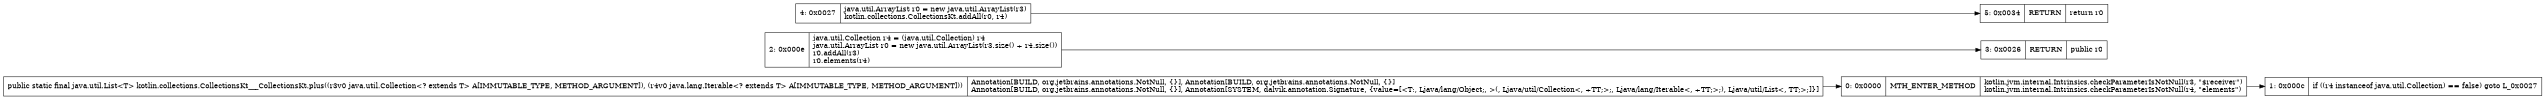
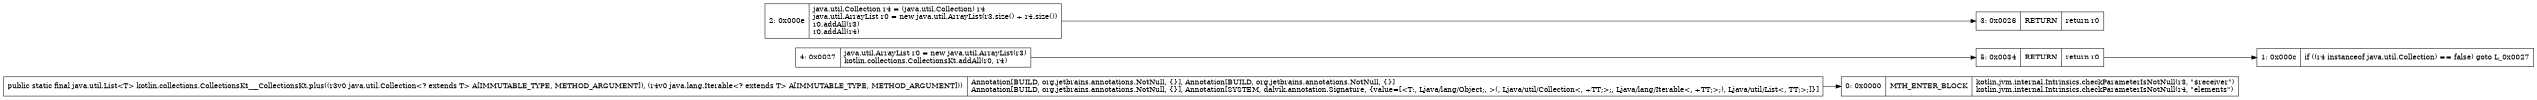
  digraph {
    rankdir=LR
    node [shape=record]
-   n1 [label="{0\:\ 0x0000|MTH_ENTER_METHOD\l|kotlin.jvm.internal.Intrinsics.checkParameterIsNotNull(r3, \"$receiver\")\lkotlin.jvm.internal.Intrinsics.checkParameterIsNotNull(r4, \"elements\")\l}"]
+   n1 [label="{0\:\ 0x0000|MTH_ENTER_BLOCK\l|kotlin.jvm.internal.Intrinsics.checkParameterIsNotNull(r3, \"$receiver\")\lkotlin.jvm.internal.Intrinsics.checkParameterIsNotNull(r4, \"elements\")\l}"]
    n2 [label="{1\:\ 0x000c|if ((r4 instanceof java.util.Collection) == false) goto L_0x0027\l}"]
-   n3 [label="{2\:\ 0x000e|java.util.Collection r4 = (java.util.Collection) r4\ljava.util.ArrayList r0 = new java.util.ArrayList(r3.size() + r4.size())\lr0.addAll(r3)\lr0.elements(r4)\l}"]
-   n4 [label="{3\:\ 0x0026|RETURN\l|public r0\l}"]
+   n3 [label="{2\:\ 0x000e|java.util.Collection r4 = (java.util.Collection) r4\ljava.util.ArrayList r0 = new java.util.ArrayList(r3.size() + r4.size())\lr0.addAll(r3)\lr0.addAll(r4)\l}"]
+   n4 [label="{3\:\ 0x0026|RETURN\l|return r0\l}"]
    n5 [label="{4\:\ 0x0027|java.util.ArrayList r0 = new java.util.ArrayList(r3)\lkotlin.collections.CollectionsKt.addAll(r0, r4)\l}"]
    n6 [label="{5\:\ 0x0034|RETURN\l|return r0\l}"]
    n7 [label="{public static final java.util.List\<T\> kotlin.collections.CollectionsKt___CollectionsKt.plus((r3v0 java.util.Collection\<? extends T\> A[IMMUTABLE_TYPE, METHOD_ARGUMENT]), (r4v0 java.lang.Iterable\<? extends T\> A[IMMUTABLE_TYPE, METHOD_ARGUMENT]))  | Annotation[BUILD, org.jetbrains.annotations.NotNull, \{\}], Annotation[BUILD, org.jetbrains.annotations.NotNull, \{\}]\lAnnotation[BUILD, org.jetbrains.annotations.NotNull, \{\}], Annotation[SYSTEM, dalvik.annotation.Signature, \{value=[\<T:, Ljava\/lang\/Object;, \>(, Ljava\/util\/Collection\<, +TT;\>;, Ljava\/lang\/Iterable\<, +TT;\>;), Ljava\/util\/List\<, TT;\>;]\}]\l}"]
-   n1 -> n2
+   n6 -> n2
    n3 -> n4
    n5 -> n6
    n7 -> n1
  }
